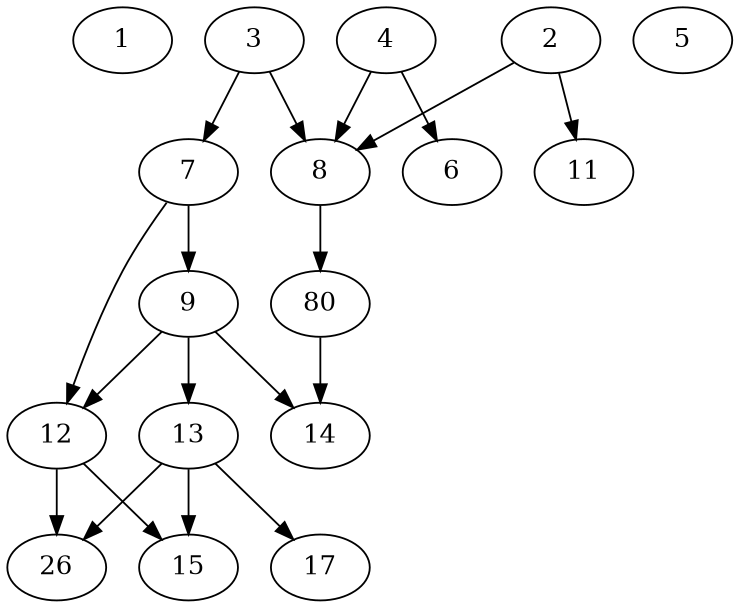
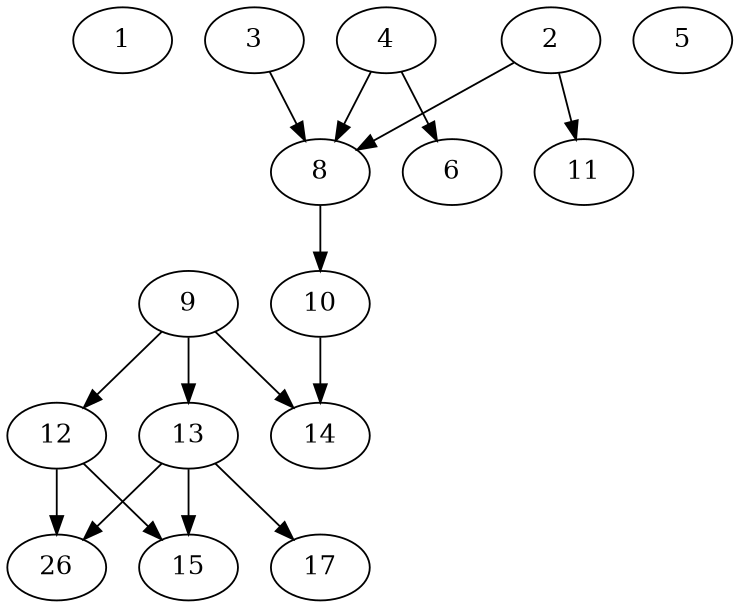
  digraph {
    1 [alpha=36.97]
    2 [alpha=20.36]
    8 [alpha=21.72]
    11 [alpha=49.96]
-   10 [alpha=34.09 label=80]
+   10 [alpha=34.09]
    14 [alpha=46.08]
    13 [alpha=43.31]
    15 [alpha=49.59]
    n9 [alpha=20.82 label=26]
    17 [alpha=39.49]
    3 [alpha=41.29]
-   7 [alpha=20.24]
    9 [alpha=24.86]
    12 [alpha=31.62]
    4 [alpha=24.61]
    6 [alpha=35.38]
    5 [alpha=30.26]
    2 -> 8
    2 -> 11
    8 -> 10
    10 -> 14
    13 -> 15
    13 -> n9
    13 -> 17
    3 -> 8
-   3 -> 7
-   7 -> 9
-   7 -> 12
    9 -> 14
    9 -> 13
    9 -> 12
    12 -> 15
    12 -> n9
    4 -> 8
    4 -> 6
  }
